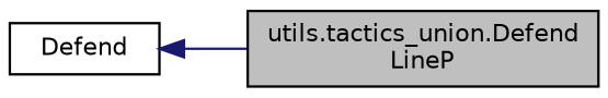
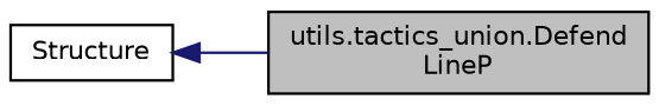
  digraph {
    rankdir=LR
    node [color=black fontname=Helvetica fontsize=10 shape=record style=filled]
    n1 [fillcolor=grey75 fontcolor=black height=0.2 label="utils.tactics_union.Defend\lLineP" width=0.4]
-   n2 [fillcolor=white height=0.2 label=Defend width=0.4]
+   n2 [fillcolor=white height=0.2 label=Structure width=0.4]
    n2 -> n1 [color=midnightblue dir=back fontname=Helvetica fontsize=10 labelfontname=Helvetica labelfontsize=10 style=solid]
  }
